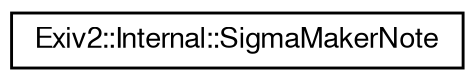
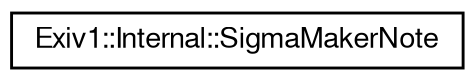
  digraph {
    rankdir=TB
-   n1 [color=black fillcolor=white fontname=FreeSans fontsize=10 height=0.2 label="Exiv2::Internal::SigmaMakerNote" shape=record style=filled width=0.4]
+   n1 [color=black fillcolor=white fontname=FreeSans fontsize=10 height=0.2 label="Exiv1::Internal::SigmaMakerNote" shape=record style=filled width=0.4]
  }
